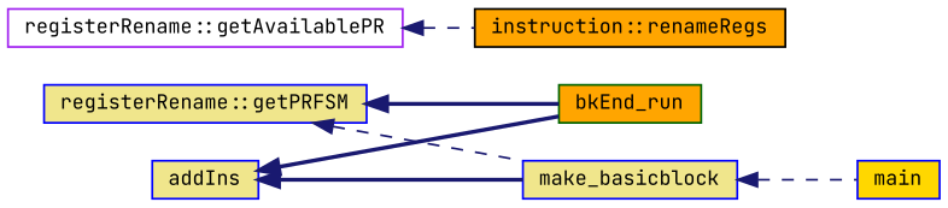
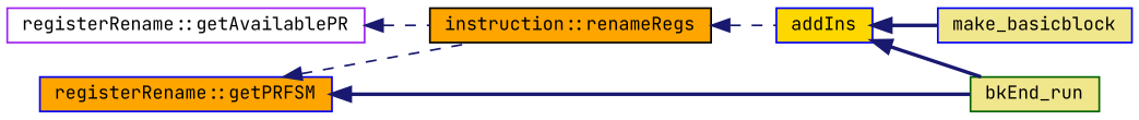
  digraph {
    fontname="JetBrains Mono"
    rankdir=LR
    node [color=blue fillcolor=khaki fontname="JetBrains Mono" fontsize=10 shape=record style=filled]
    edge [color=midnightblue dir=back fontname="JetBrains Mono" fontsize=10 labelfontname=Helvetica labelfontsize=10 style=dashed]
-   n1 [fontcolor=black height=0.2 label="registerRename::getPRFSM" width=0.4]
+   n1 [fillcolor=orange fontcolor=black height=0.2 label="registerRename::getPRFSM" width=0.4]
    n2 [color=black fillcolor=orange height=0.2 label="instruction::renameRegs" width=0.4]
-   n3 [color=darkgreen fillcolor=orange height=0.2 label=bkEnd_run width=0.4]
+   n3 [color=darkgreen height=0.2 label=bkEnd_run width=0.4]
    n4 [color=purple fillcolor=white height=0.2 label="registerRename::getAvailablePR" width=0.4]
-   n5 [height=0.2 label=addIns width=0.4]
+   n5 [fillcolor=gold height=0.2 label=addIns width=0.4]
    n6 [height=0.2 label=make_basicblock width=0.4]
-   n7 [fillcolor=gold height=0.2 label=main width=0.4]
-   n1 -> n6
+   n1 -> n2
    n1 -> n3 [style=bold]
+   n2 -> n5
    n4 -> n2
    n5 -> n3 [style=bold]
    n5 -> n6 [style=bold]
-   n6 -> n7
  }
